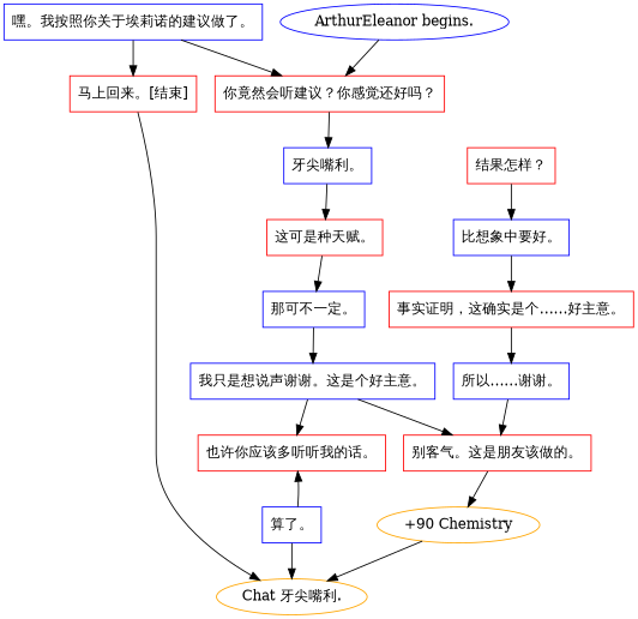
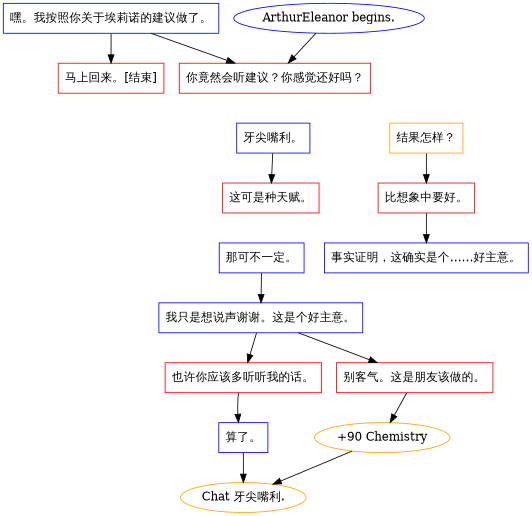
  digraph {
    node [color=blue shape=box]
    "ArthurEleanor begins." [shape=""]
    n2 [color=red label="你竟然会听建议？你感觉还好吗？"]
    n3 [label="嘿。我按照你关于埃莉诺的建议做了。"]
    n4 [color=red label="马上回来。[结束]"]
-   n5 [color=red label="结果怎样？"]
-   n6 [label="比想象中要好。"]
+   n5 [color=orange label="结果怎样？"]
+   n6 [color=red label="比想象中要好。"]
    n7 [label="牙尖嘴利。"]
    n8 [color=orange label="Chat 牙尖嘴利." shape=""]
-   n9 [color=red label="事实证明，这确实是个……好主意。"]
+   n9 [label="事实证明，这确实是个……好主意。"]
    n10 [color=red label="这可是种天赋。"]
-   n11 [label="所以……谢谢。"]
    n12 [label="那可不一定。"]
    n13 [color=red label="别客气。这是朋友该做的。"]
    n14 [label="我只是想说声谢谢。这是个好主意。"]
    n15 [color=orange label="+90 Chemistry" shape=""]
    n16 [color=red label="也许你应该多听听我的话。"]
    n17 [label="算了。"]
    "ArthurEleanor begins." -> n2
-   n2 -> n7
    n3 -> n2
    n3 -> n4
-   n4 -> n8
    n5 -> n6
    n6 -> n9
    n7 -> n10
-   n9 -> n11
-   n10 -> n12
-   n11 -> n13
    n12 -> n14
    n13 -> n15
    n14 -> n13
    n14 -> n16
    n15 -> n8
-   n17 -> n16
+   n16 -> n17
    n17 -> n8
  }
